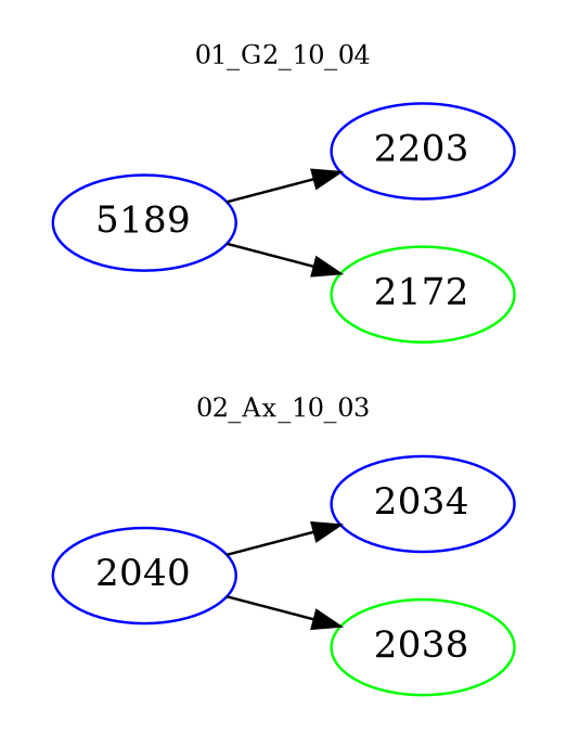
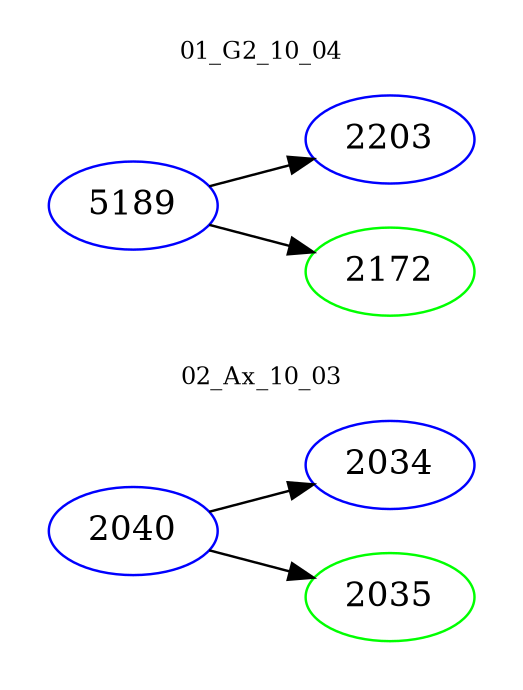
  digraph {
    rankdir=LR
    node [color=blue]
    edge [color=black]
    n1 [label=2040]
-   n2 [color=green label=2038]
+   n2 [color=green label=2035]
    n3 [label=2034]
    n4 [label=5189]
    n5 [color=green label=2172]
    n6 [label=2203]
    subgraph cluster_1 {
      color=white
      fontsize=10
      label="02_Ax_10_03"
      n1
      n2
      n3
    }
    subgraph cluster_2 {
      color=white
      fontsize=10
      label="01_G2_10_04"
      n4
      n5
      n6
    }
    n1 -> n2
    n1 -> n3
    n4 -> n5
    n4 -> n6
  }
